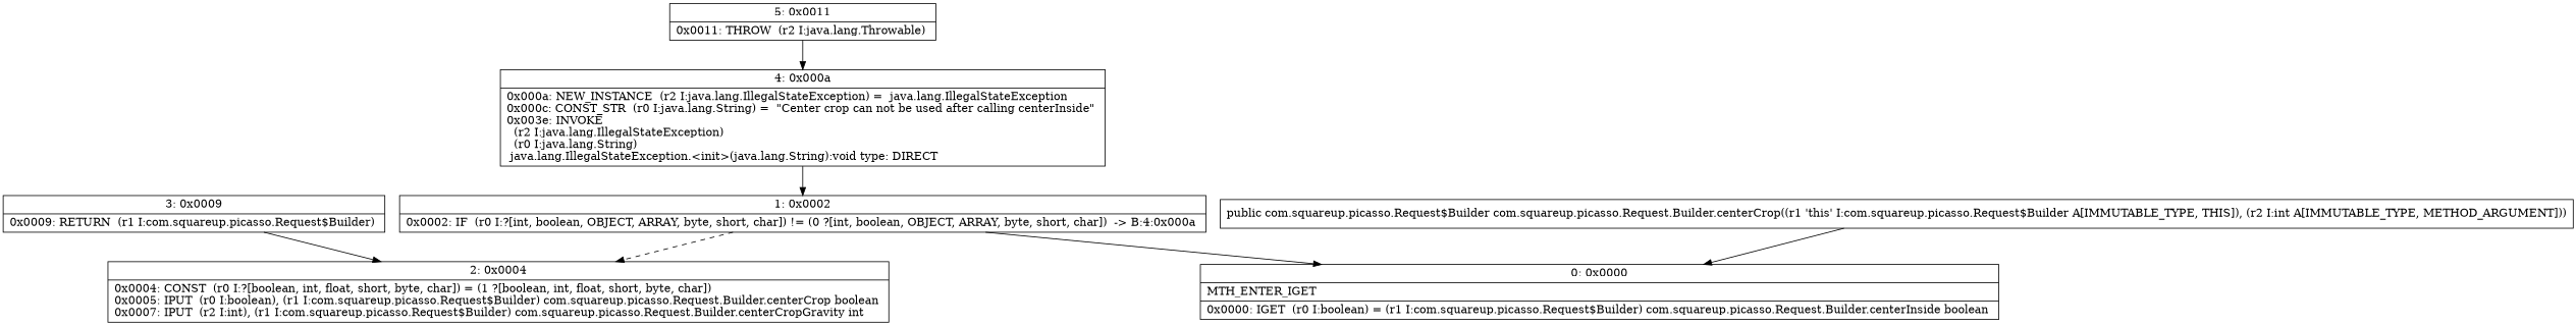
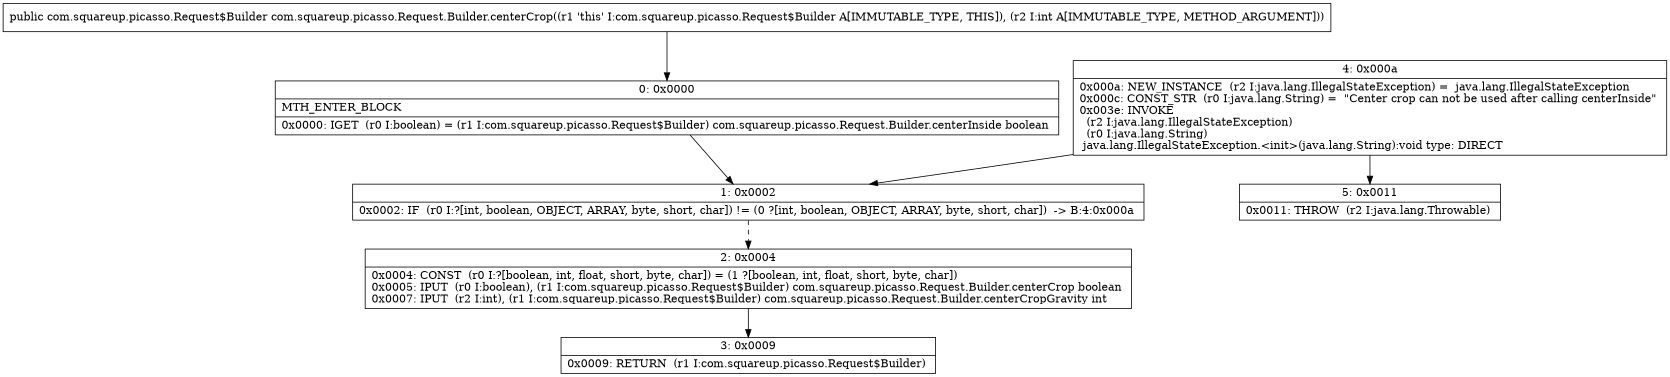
  digraph {
    node [shape=record]
-   n1 [label="{0\:\ 0x0000|MTH_ENTER_IGET\l|0x0000: IGET  (r0 I:boolean) = (r1 I:com.squareup.picasso.Request$Builder) com.squareup.picasso.Request.Builder.centerInside boolean \l}"]
+   n1 [label="{0\:\ 0x0000|MTH_ENTER_BLOCK\l|0x0000: IGET  (r0 I:boolean) = (r1 I:com.squareup.picasso.Request$Builder) com.squareup.picasso.Request.Builder.centerInside boolean \l}"]
    n2 [label="{1\:\ 0x0002|0x0002: IF  (r0 I:?[int, boolean, OBJECT, ARRAY, byte, short, char]) != (0 ?[int, boolean, OBJECT, ARRAY, byte, short, char])  \-\> B:4:0x000a \l}"]
    n3 [label="{2\:\ 0x0004|0x0004: CONST  (r0 I:?[boolean, int, float, short, byte, char]) = (1 ?[boolean, int, float, short, byte, char]) \l0x0005: IPUT  (r0 I:boolean), (r1 I:com.squareup.picasso.Request$Builder) com.squareup.picasso.Request.Builder.centerCrop boolean \l0x0007: IPUT  (r2 I:int), (r1 I:com.squareup.picasso.Request$Builder) com.squareup.picasso.Request.Builder.centerCropGravity int \l}"]
    n4 [label="{3\:\ 0x0009|0x0009: RETURN  (r1 I:com.squareup.picasso.Request$Builder) \l}"]
    n5 [label="{4\:\ 0x000a|0x000a: NEW_INSTANCE  (r2 I:java.lang.IllegalStateException) =  java.lang.IllegalStateException \l0x000c: CONST_STR  (r0 I:java.lang.String) =  \"Center crop can not be used after calling centerInside\" \l0x003e: INVOKE  \l  (r2 I:java.lang.IllegalStateException)\l  (r0 I:java.lang.String)\l java.lang.IllegalStateException.\<init\>(java.lang.String):void type: DIRECT \l}"]
    n6 [label="{5\:\ 0x0011|0x0011: THROW  (r2 I:java.lang.Throwable) \l}"]
    n7 [label="{public com.squareup.picasso.Request$Builder com.squareup.picasso.Request.Builder.centerCrop((r1 'this' I:com.squareup.picasso.Request$Builder A[IMMUTABLE_TYPE, THIS]), (r2 I:int A[IMMUTABLE_TYPE, METHOD_ARGUMENT])) }"]
-   n2 -> n1
+   n1 -> n2
    n2 -> n3 [style=dashed]
-   n4 -> n3
+   n3 -> n4
    n5 -> n2
-   n6 -> n5
+   n5 -> n6
    n7 -> n1
  }
